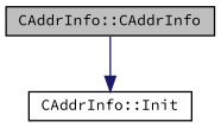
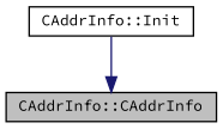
  digraph {
    rankdir=TB
    fontname="Source Code Pro"
    node [color=black fontname="Source Code Pro" fontsize=10 shape=record style=filled]
    n1 [fillcolor=grey75 fontcolor=black height=0.2 label="CAddrInfo::CAddrInfo" width=0.4]
    n2 [fillcolor=white height=0.2 label="CAddrInfo::Init" width=0.4]
-   n1 -> n2 [color=midnightblue fontname="Source Code Pro" fontsize=10 labelfontname=Helvetica labelfontsize=10 style=solid]
+   n2 -> n1 [color=midnightblue fontname="Source Code Pro" fontsize=10 labelfontname=Helvetica labelfontsize=10 style=solid]
  }
